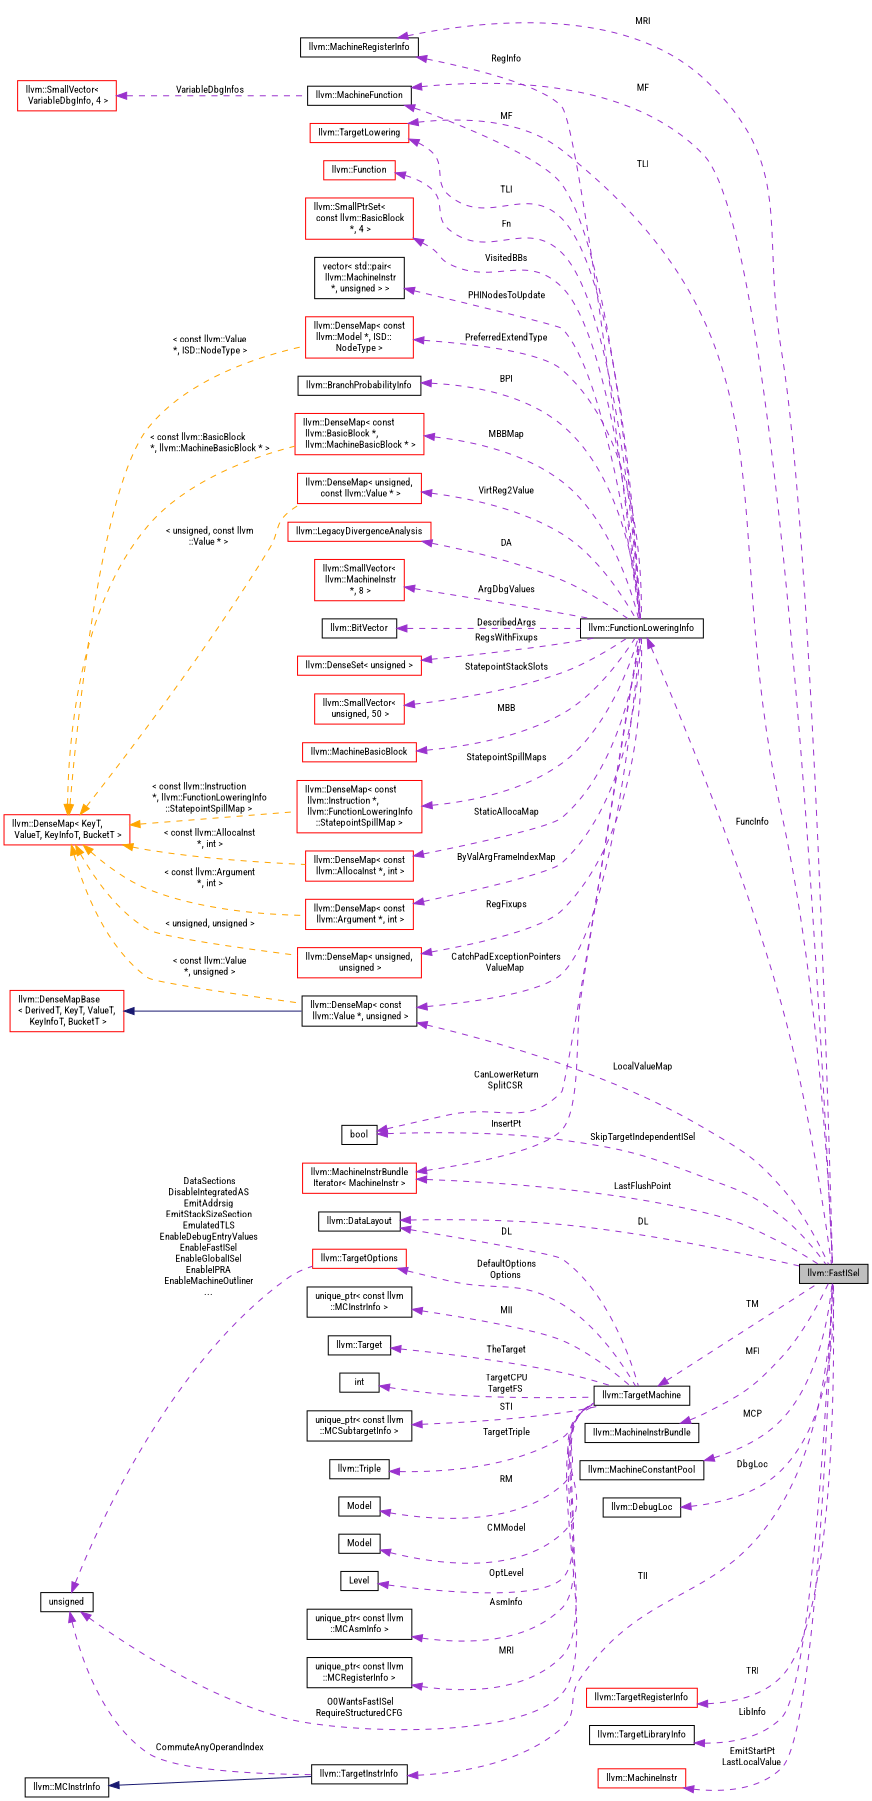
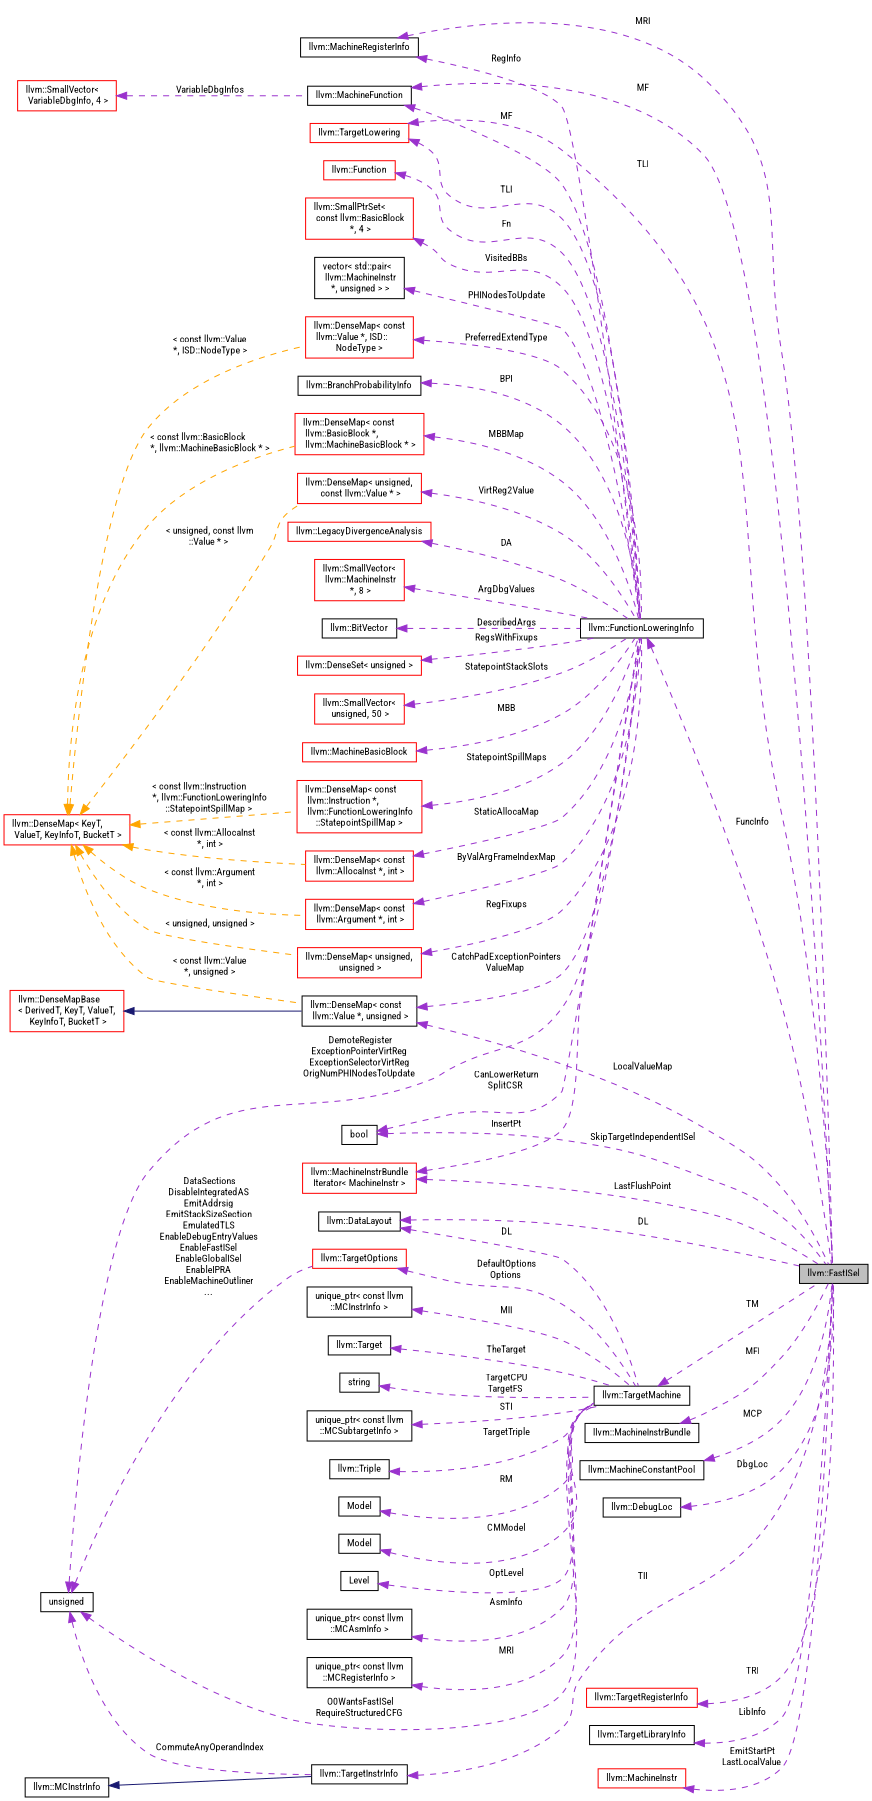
  digraph {
    fontname="Roboto Condensed"
    rankdir=LR
    node [color=black fontname="Roboto Condensed" fontsize=10 shape=box]
    edge [color=darkorchid3 dir=back fontname="Roboto Condensed" fontsize=10 labelfontname=Helvetica labelfontsize=10 style=dashed]
    n1 [fillcolor=grey75 fontcolor=black height=0.2 label="llvm::FastISel" style=filled width=0.4]
    n2 [height=0.2 label="llvm::DenseMap\< const\l llvm::Value *, unsigned \>" width=0.4]
    n3 [height=0.2 label="llvm::FunctionLoweringInfo" width=0.4]
    n4 [color=red height=0.2 label="llvm::DenseMapBase\l\< DerivedT, KeyT, ValueT,\l KeyInfoT, BucketT \>" width=0.4]
    n5 [color=red height=0.2 label="llvm::DenseMap\< KeyT,\l ValueT, KeyInfoT, BucketT \>" width=0.4]
    n6 [color=red height=0.2 label="llvm::DenseMap\< const\l llvm::BasicBlock *,\l llvm::MachineBasicBlock * \>" width=0.4]
    n7 [color=red height=0.2 label="llvm::DenseMap\< unsigned,\l const llvm::Value * \>" width=0.4]
    n8 [color=red height=0.2 label="llvm::DenseMap\< const\l llvm::Instruction *,\l llvm::FunctionLoweringInfo\l::StatepointSpillMap \>" width=0.4]
    n9 [color=red height=0.2 label="llvm::DenseMap\< const\l llvm::AllocaInst *, int \>" width=0.4]
    n10 [color=red height=0.2 label="llvm::DenseMap\< const\l llvm::Argument *, int \>" width=0.4]
    n11 [color=red height=0.2 label="llvm::DenseMap\< unsigned,\l unsigned \>" width=0.4]
-   n12 [color=red height=0.2 label="llvm::DenseMap\< const\l llvm::Model *, ISD::\lNodeType \>" width=0.4]
+   n12 [color=red height=0.2 label="llvm::DenseMap\< const\l llvm::Value *, ISD::\lNodeType \>" width=0.4]
    n13 [color=red height=0.2 label="llvm::Function" width=0.4]
    n14 [height=0.2 label="llvm::MachineFunction" width=0.4]
    n15 [color=red height=0.2 label="llvm::SmallVector\<\l VariableDbgInfo, 4 \>" width=0.4]
    n16 [color=red height=0.2 label="llvm::TargetLowering" width=0.4]
    n17 [height=0.2 label="llvm::MachineRegisterInfo" width=0.4]
    n18 [height=0.2 label="llvm::BranchProbabilityInfo" width=0.4]
    n19 [color=red height=0.2 label="llvm::LegacyDivergenceAnalysis" width=0.4]
    n20 [height=0.2 label=bool width=0.4]
    n21 [height=0.2 label=unsigned width=0.4]
    n22 [height=0.2 label="llvm::TargetMachine" width=0.4]
    n23 [color=red height=0.2 label="llvm::TargetOptions" width=0.4]
    n24 [height=0.2 label="llvm::TargetInstrInfo" width=0.4]
    n25 [color=red height=0.2 label="llvm::SmallVector\<\l llvm::MachineInstr\l *, 8 \>" width=0.4]
    n26 [height=0.2 label="llvm::BitVector" width=0.4]
    n27 [color=red height=0.2 label="llvm::DenseSet\< unsigned \>" width=0.4]
    n28 [color=red height=0.2 label="llvm::SmallVector\<\l unsigned, 50 \>" width=0.4]
    n29 [color=red height=0.2 label="llvm::MachineBasicBlock" width=0.4]
    n30 [color=red height=0.2 label="llvm::MachineInstrBundle\lIterator\< MachineInstr \>" width=0.4]
    n31 [color=red height=0.2 label="llvm::SmallPtrSet\<\l const llvm::BasicBlock\l *, 4 \>" width=0.4]
    n32 [height=0.2 label="vector\< std::pair\<\l llvm::MachineInstr\l *, unsigned \> \>" width=0.4]
    n33 [height=0.2 label="llvm::MachineInstrBundle" width=0.4]
    n34 [height=0.2 label="llvm::MachineConstantPool" width=0.4]
    n35 [height=0.2 label="llvm::DebugLoc" width=0.4]
    n36 [height=0.2 label="llvm::Target" width=0.4]
    n37 [height=0.2 label="llvm::DataLayout" width=0.4]
    n38 [height=0.2 label="llvm::Triple" width=0.4]
-   n39 [height=0.2 label=int width=0.4]
+   n39 [height=0.2 label=string width=0.4]
    n40 [height=0.2 label=Model width=0.4]
    n41 [height=0.2 label=Model width=0.4]
    n42 [height=0.2 label=Level width=0.4]
    n43 [height=0.2 label="unique_ptr\< const llvm\l::MCAsmInfo \>" width=0.4]
    n44 [height=0.2 label="unique_ptr\< const llvm\l::MCRegisterInfo \>" width=0.4]
    n45 [height=0.2 label="unique_ptr\< const llvm\l::MCInstrInfo \>" width=0.4]
    n46 [height=0.2 label="unique_ptr\< const llvm\l::MCSubtargetInfo \>" width=0.4]
    n47 [height=0.2 label="llvm::MCInstrInfo" width=0.4]
    n48 [color=red height=0.2 label="llvm::TargetRegisterInfo" width=0.4]
    n49 [height=0.2 label="llvm::TargetLibraryInfo" width=0.4]
    n50 [color=red height=0.2 label="llvm::MachineInstr" width=0.4]
    n2 -> n1 [label=" LocalValueMap"]
    n2 -> n3 [label=" CatchPadExceptionPointers\nValueMap"]
    n3 -> n1 [label=" FuncInfo"]
    n4 -> n2 [color=midnightblue style=solid]
    n5 -> n2 [color=orange label=" \< const llvm::Value\l *, unsigned \>"]
    n5 -> n6 [color=orange label=" \< const llvm::BasicBlock\l *, llvm::MachineBasicBlock * \>"]
    n5 -> n7 [color=orange label=" \< unsigned, const llvm\l::Value * \>"]
    n5 -> n8 [color=orange label=" \< const llvm::Instruction\l *, llvm::FunctionLoweringInfo\l::StatepointSpillMap \>"]
    n5 -> n9 [color=orange label=" \< const llvm::AllocaInst\l *, int \>"]
    n5 -> n10 [color=orange label=" \< const llvm::Argument\l *, int \>"]
    n5 -> n11 [color=orange label=" \< unsigned, unsigned \>"]
    n5 -> n12 [color=orange label=" \< const llvm::Value\l *, ISD::NodeType \>"]
    n6 -> n3 [label=" MBBMap"]
    n7 -> n3 [label=" VirtReg2Value"]
    n8 -> n3 [label=" StatepointSpillMaps"]
    n9 -> n3 [label=" StaticAllocaMap"]
    n10 -> n3 [label=" ByValArgFrameIndexMap"]
    n11 -> n3 [label=" RegFixups"]
    n12 -> n3 [label=" PreferredExtendType"]
    n13 -> n3 [label=" Fn"]
    n14 -> n1 [label=" MF"]
    n14 -> n3 [label=" MF"]
    n15 -> n14 [label=" VariableDbgInfos"]
    n16 -> n1 [label=" TLI"]
    n16 -> n3 [label=" TLI"]
    n17 -> n1 [label=" MRI"]
    n17 -> n3 [label=" RegInfo"]
    n18 -> n3 [label=" BPI"]
    n19 -> n3 [label=" DA"]
    n20 -> n1 [label=" SkipTargetIndependentISel"]
    n20 -> n3 [label=" CanLowerReturn\nSplitCSR"]
+   n21 -> n3 [label=" DemoteRegister\nExceptionPointerVirtReg\nExceptionSelectorVirtReg\nOrigNumPHINodesToUpdate"]
    n21 -> n22 [label=" O0WantsFastISel\nRequireStructuredCFG"]
    n21 -> n23 [label=" DataSections\nDisableIntegratedAS\nEmitAddrsig\nEmitStackSizeSection\nEmulatedTLS\nEnableDebugEntryValues\nEnableFastISel\nEnableGlobalISel\nEnableIPRA\nEnableMachineOutliner\n..."]
    n21 -> n24 [label=" CommuteAnyOperandIndex"]
    n22 -> n1 [label=" TM"]
    n23 -> n22 [label=" DefaultOptions\nOptions"]
    n24 -> n1 [label=" TII"]
    n25 -> n3 [label=" ArgDbgValues"]
    n26 -> n3 [label=" DescribedArgs"]
    n27 -> n3 [label=" RegsWithFixups"]
    n28 -> n3 [label=" StatepointStackSlots"]
    n29 -> n3 [label=" MBB"]
    n30 -> n1 [label=" LastFlushPoint"]
    n30 -> n3 [label=" InsertPt"]
    n31 -> n3 [label=" VisitedBBs"]
    n32 -> n3 [label=" PHINodesToUpdate"]
    n33 -> n1 [label=" MFI"]
    n34 -> n1 [label=" MCP"]
    n35 -> n1 [label=" DbgLoc"]
    n36 -> n22 [label=" TheTarget"]
    n37 -> n1 [label=" DL"]
    n37 -> n22 [label=" DL"]
    n38 -> n22 [label=" TargetTriple"]
    n39 -> n22 [label=" TargetCPU\nTargetFS"]
    n40 -> n22 [label=" RM"]
    n41 -> n22 [label=" CMModel"]
    n42 -> n22 [label=" OptLevel"]
    n43 -> n22 [label=" AsmInfo"]
    n44 -> n22 [label=" MRI"]
    n45 -> n22 [label=" MII"]
    n46 -> n22 [label=" STI"]
    n47 -> n24 [color=midnightblue style=solid]
    n48 -> n1 [label=" TRI"]
    n49 -> n1 [label=" LibInfo"]
    n50 -> n1 [label=" EmitStartPt\nLastLocalValue"]
  }
